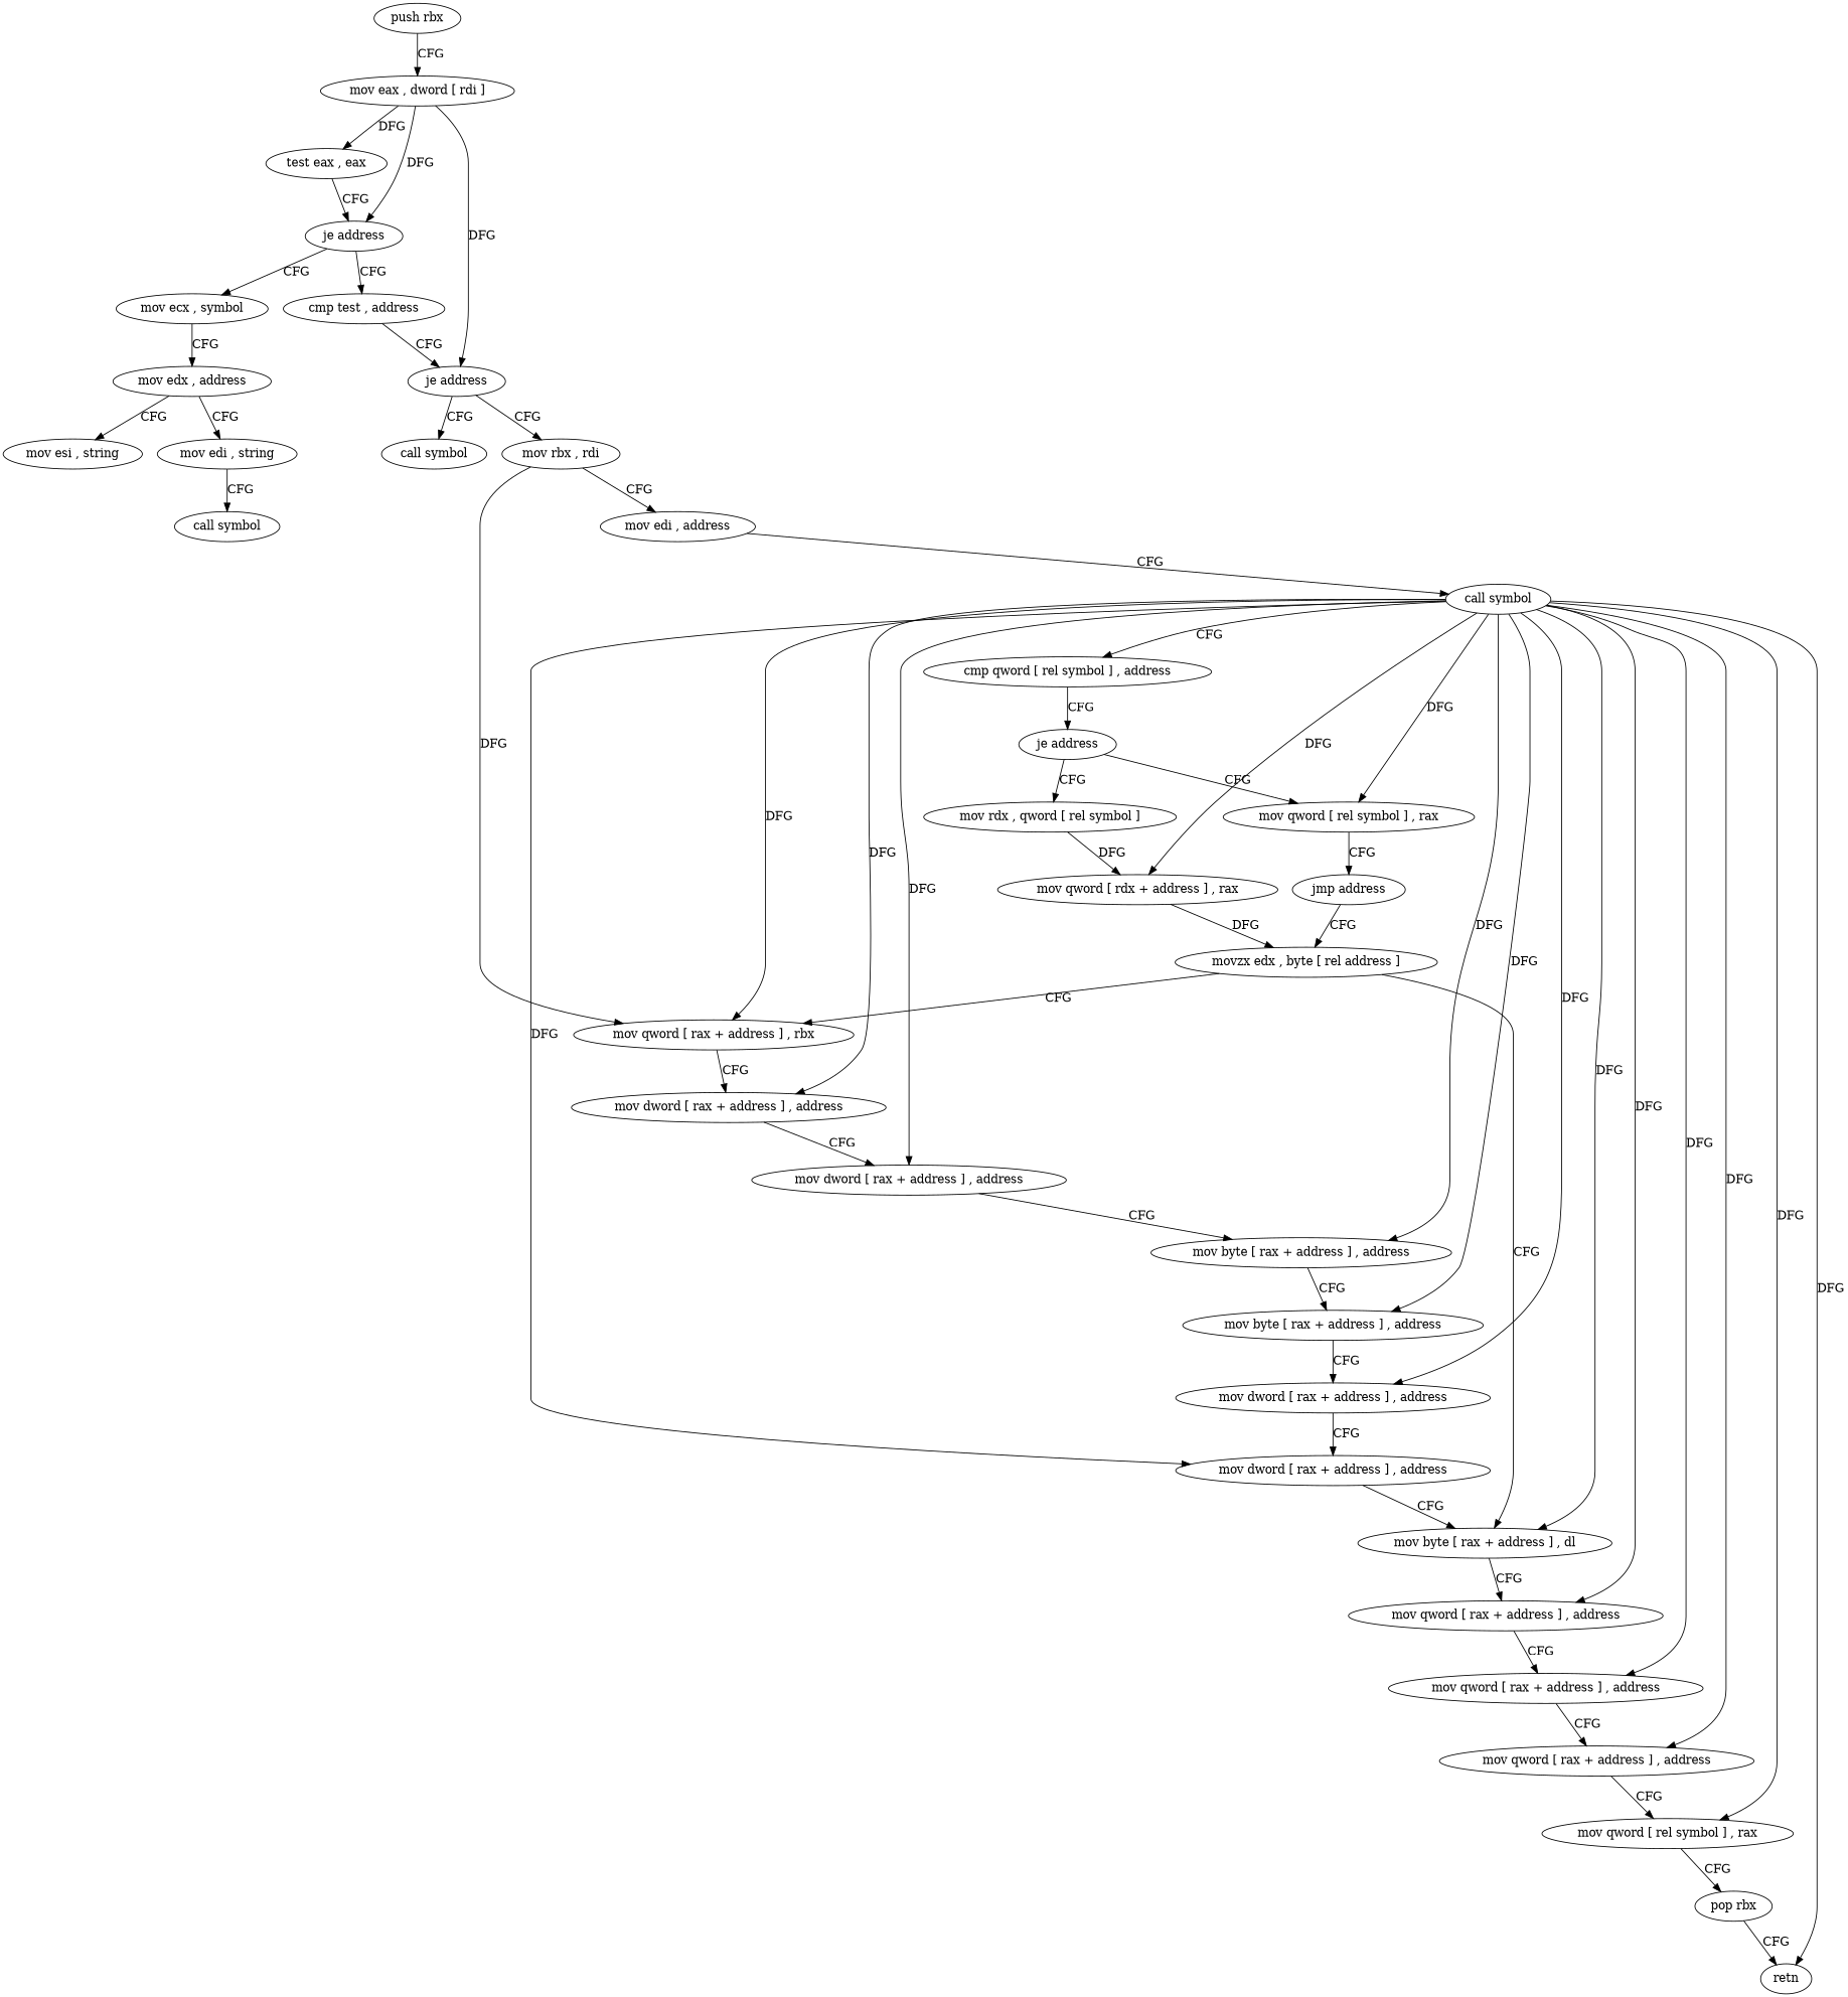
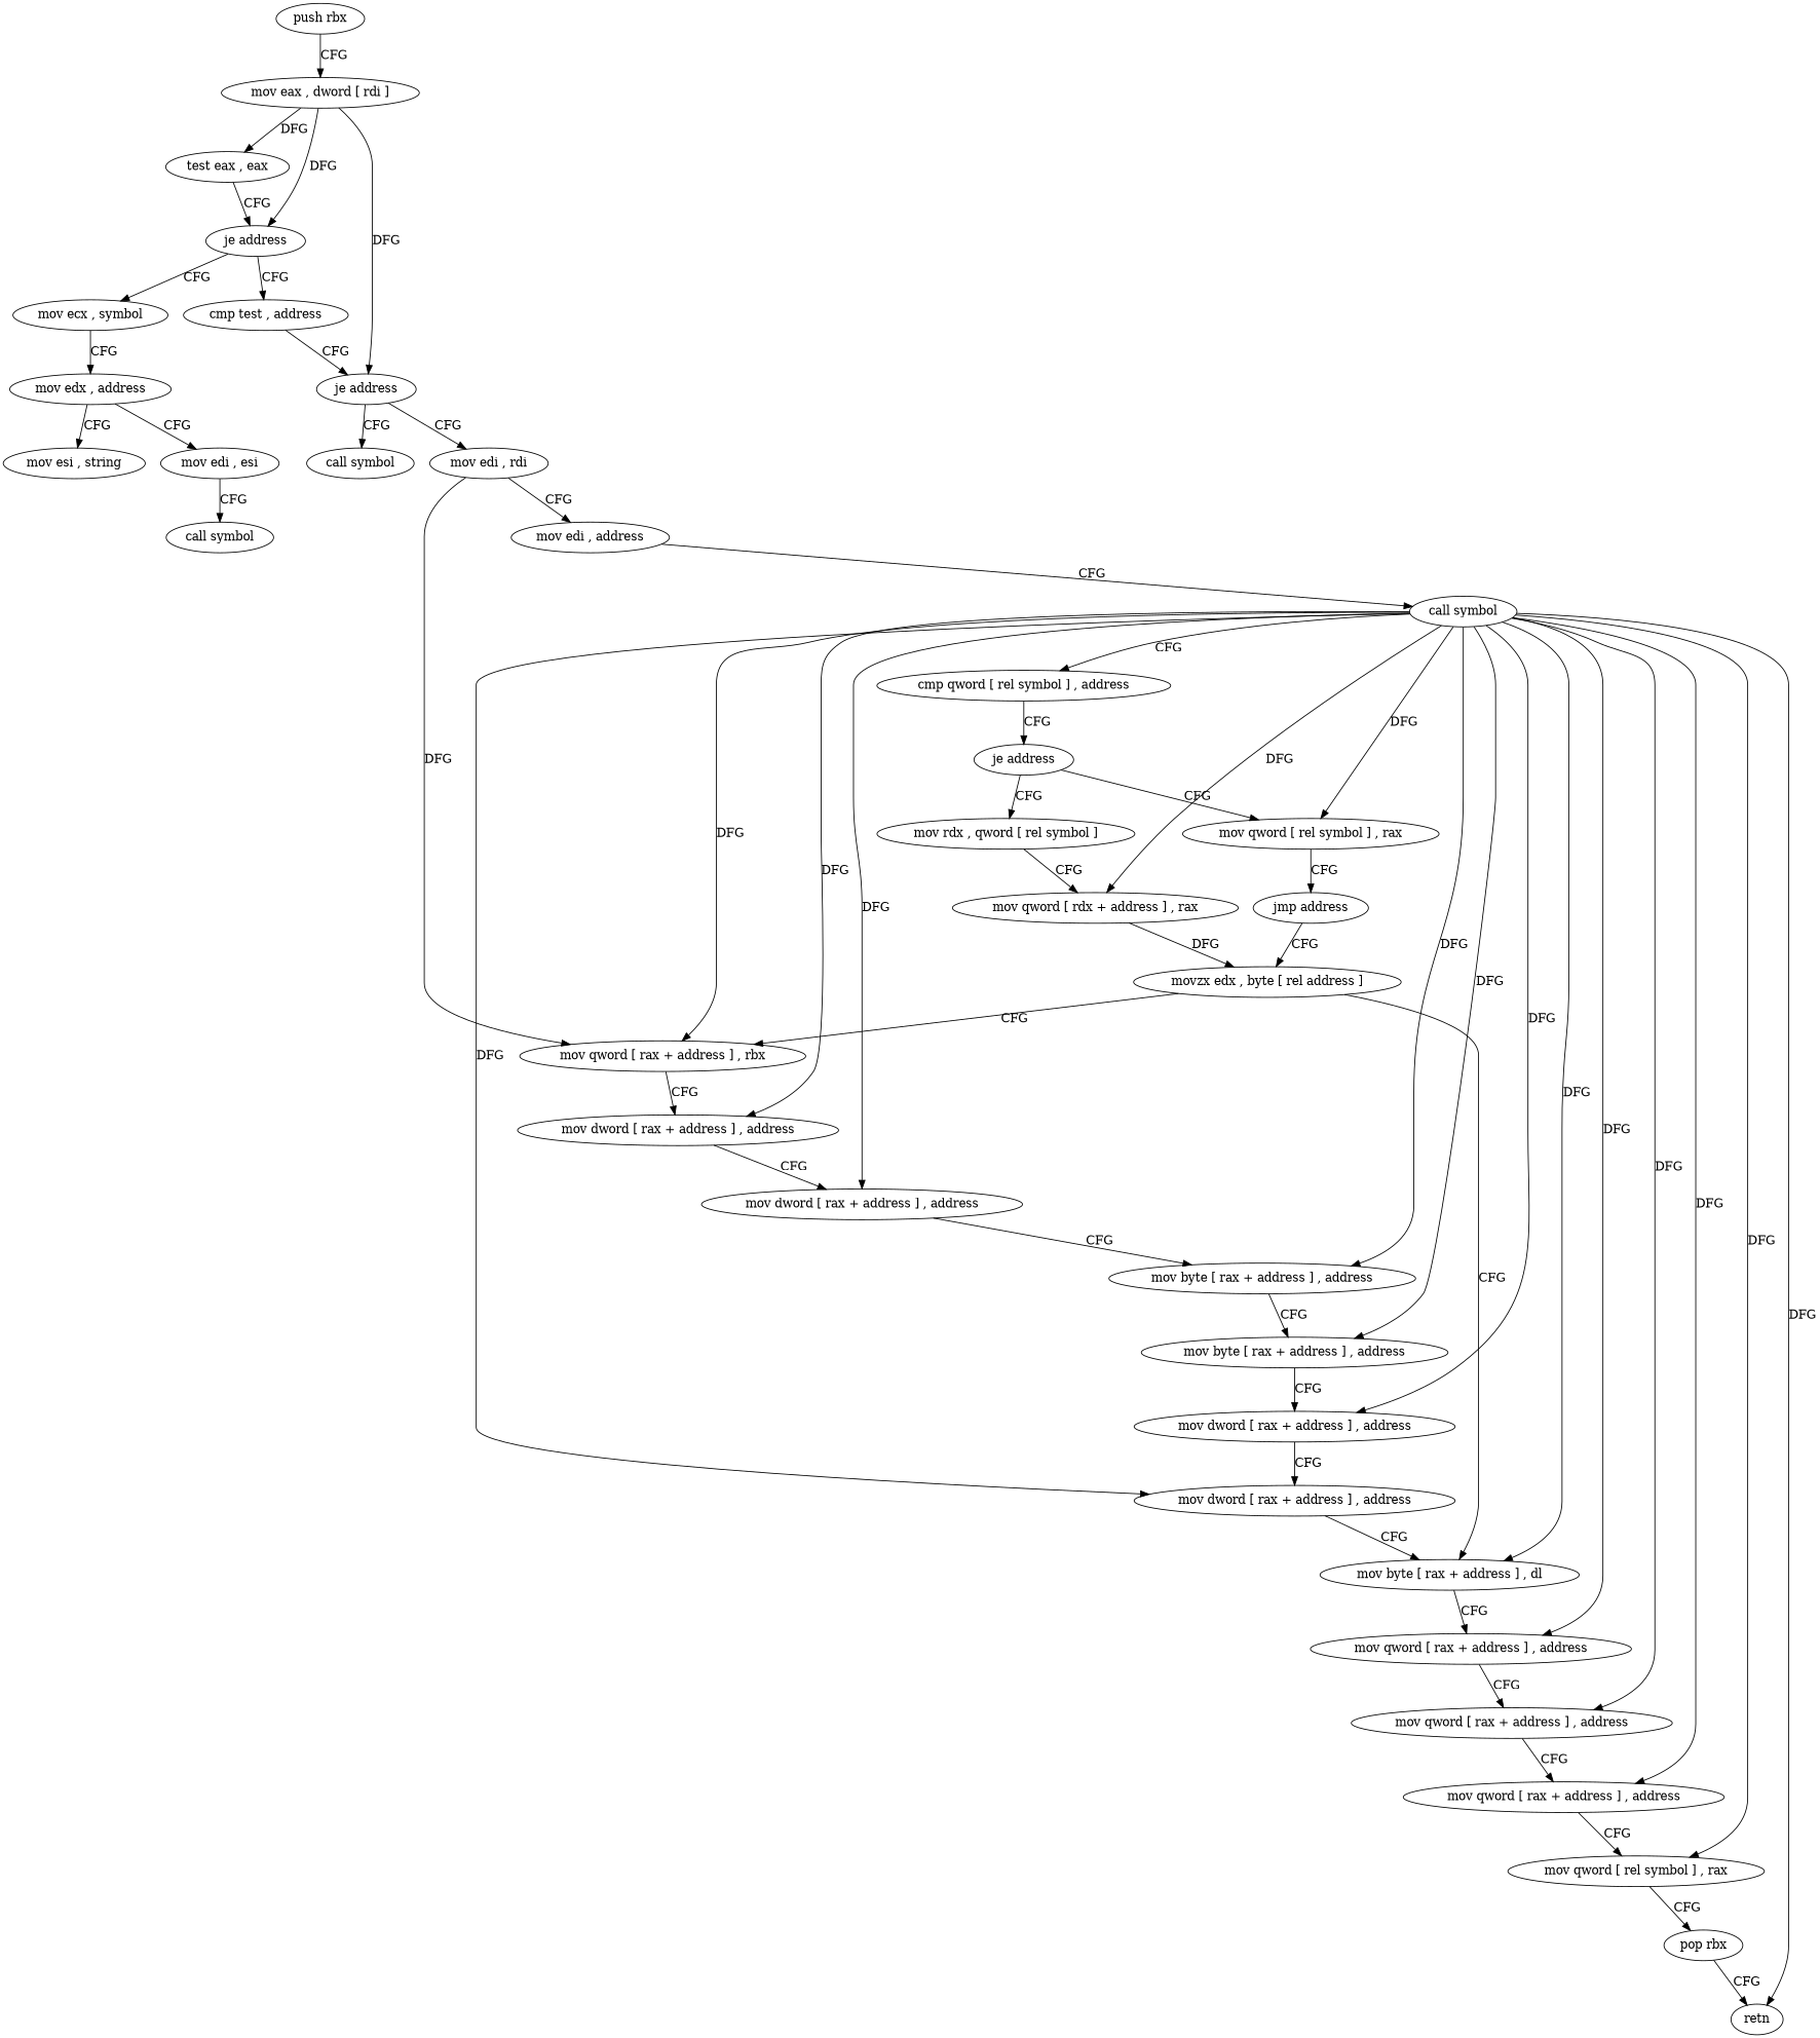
  digraph {
    fontname="DejaVu Serif"
    node [fontname="DejaVu Serif"]
    edge [fontname="DejaVu Serif"]
    n1 [label="push rbx"]
    n2 [label="mov eax , dword [ rdi ]"]
    n3 [label="test eax , eax"]
    n4 [label="je address"]
    n5 [label="je address"]
    n6 [label="mov ecx , symbol"]
    n7 [label="cmp test , address"]
    n8 [label="call symbol"]
-   n9 [label="mov rbx , rdi"]
+   n9 [label="mov edi , rdi"]
    n10 [label="mov edx , address"]
    n11 [label="mov esi , string"]
-   n12 [label="mov edi , string"]
+   n12 [label="mov edi , esi"]
    n13 [label="call symbol"]
    n14 [label="mov edi , address"]
    n15 [label="mov qword [ rax + address ] , rbx"]
    n16 [label="call symbol"]
    n17 [label="mov dword [ rax + address ] , address"]
    n18 [label="cmp qword [ rel symbol ] , address"]
    n19 [label="mov qword [ rel symbol ] , rax"]
    n20 [label="mov qword [ rdx + address ] , rax"]
    n21 [label="mov dword [ rax + address ] , address"]
    n22 [label="mov byte [ rax + address ] , address"]
    n23 [label="mov byte [ rax + address ] , address"]
    n24 [label="mov dword [ rax + address ] , address"]
    n25 [label="mov dword [ rax + address ] , address"]
    n26 [label="mov byte [ rax + address ] , dl"]
    n27 [label="mov qword [ rax + address ] , address"]
    n28 [label="mov qword [ rax + address ] , address"]
    n29 [label="mov qword [ rax + address ] , address"]
    n30 [label="mov qword [ rel symbol ] , rax"]
    n31 [label=retn]
    n32 [label="je address"]
    n33 [label="jmp address"]
    n34 [label="movzx edx , byte [ rel address ]"]
    n35 [label="pop rbx"]
    n36 [label="mov rdx , qword [ rel symbol ]"]
    n1 -> n2 [label=CFG]
    n2 -> n3 [label=DFG]
    n2 -> n4 [label=DFG]
    n2 -> n5 [label=DFG]
    n3 -> n4 [label=CFG]
    n4 -> n6 [label=CFG]
    n4 -> n7 [label=CFG]
    n5 -> n8 [label=CFG]
    n5 -> n9 [label=CFG]
    n6 -> n10 [label=CFG]
    n7 -> n5 [label=CFG]
    n9 -> n14 [label=CFG]
    n9 -> n15 [label=DFG]
    n10 -> n11 [label=CFG]
    n10 -> n12 [label=CFG]
    n12 -> n13 [label=CFG]
    n14 -> n16 [label=CFG]
    n15 -> n17 [label=CFG]
    n16 -> n15 [label=DFG]
    n16 -> n17 [label=DFG]
    n16 -> n18 [label=CFG]
    n16 -> n19 [label=DFG]
    n16 -> n20 [label=DFG]
    n16 -> n21 [label=DFG]
    n16 -> n22 [label=DFG]
    n16 -> n23 [label=DFG]
    n16 -> n24 [label=DFG]
    n16 -> n25 [label=DFG]
    n16 -> n26 [label=DFG]
    n16 -> n27 [label=DFG]
    n16 -> n28 [label=DFG]
    n16 -> n29 [label=DFG]
    n16 -> n30 [label=DFG]
    n16 -> n31 [label=DFG]
    n17 -> n21 [label=CFG]
    n18 -> n32 [label=CFG]
    n19 -> n33 [label=CFG]
    n20 -> n34 [label=DFG]
    n21 -> n22 [label=CFG]
    n22 -> n23 [label=CFG]
    n23 -> n24 [label=CFG]
    n24 -> n25 [label=CFG]
    n25 -> n26 [label=CFG]
    n26 -> n27 [label=CFG]
    n27 -> n28 [label=CFG]
    n28 -> n29 [label=CFG]
    n29 -> n30 [label=CFG]
    n30 -> n35 [label=CFG]
    n32 -> n19 [label=CFG]
    n32 -> n36 [label=CFG]
    n33 -> n34 [label=CFG]
    n34 -> n15 [label=CFG]
    n34 -> n26 [label=CFG]
    n35 -> n31 [label=CFG]
-   n36 -> n20 [label=DFG]
+   n36 -> n20 [label=CFG]
  }
